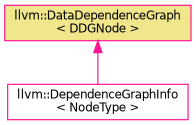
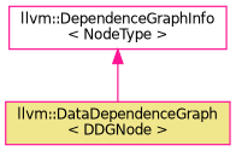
  digraph {
    node [color=deeppink fontname=Helvetica fontsize=10 shape=record style=filled]
    n1 [fillcolor=white fontcolor=black height=0.2 label="llvm::DependenceGraphInfo\l\< NodeType \>" width=0.4]
    n2 [height=0.2 label="llvm::DataDependenceGraph\l\< DDGNode \>" width=0.4 fillcolor=khaki]
-   n2 -> n1 [color=deeppink dir=back fontname=Helvetica fontsize=10 labelfontname=Helvetica labelfontsize=10 style=solid]
+   n1 -> n2 [color=deeppink dir=back fontname=Helvetica fontsize=10 labelfontname=Helvetica labelfontsize=10 style=solid]
  }
